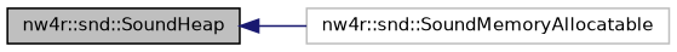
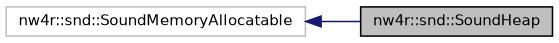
  digraph {
    rankdir=LR
    fontname="DejaVu Sans"
    node [fontname="DejaVu Sans" fontsize=10 shape=record style=filled]
    n1 [color=black fillcolor=grey75 fontcolor=black height=0.2 label="nw4r::snd::SoundHeap" width=0.4]
    n2 [color=grey75 fillcolor=white height=0.2 label="nw4r::snd::SoundMemoryAllocatable" width=0.4]
-   n1 -> n2 [color=midnightblue dir=back fontname="DejaVu Sans" fontsize=10 labelfontname=FreeMono labelfontsize=10 style=solid]
+   n2 -> n1 [color=midnightblue dir=back fontname="DejaVu Sans" fontsize=10 labelfontname=FreeMono labelfontsize=10 style=solid]
  }
